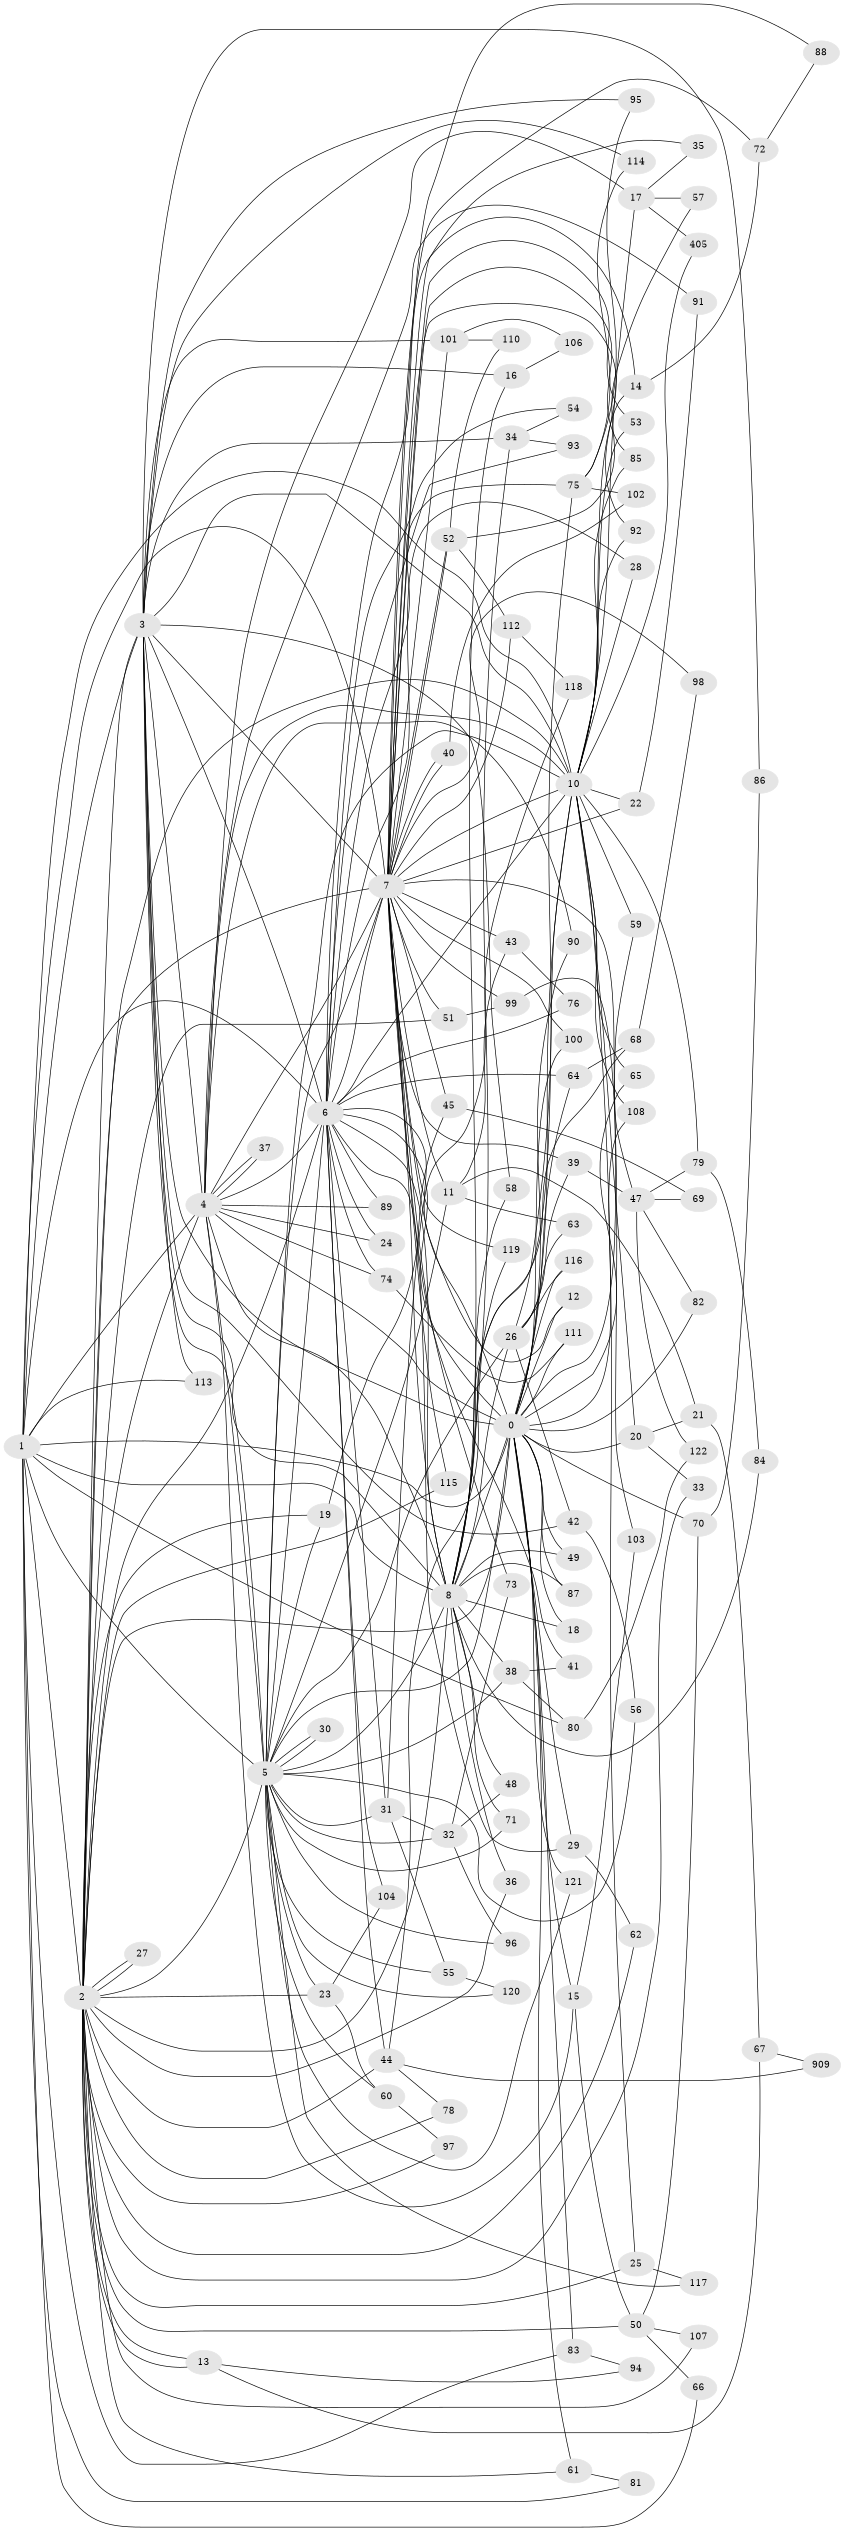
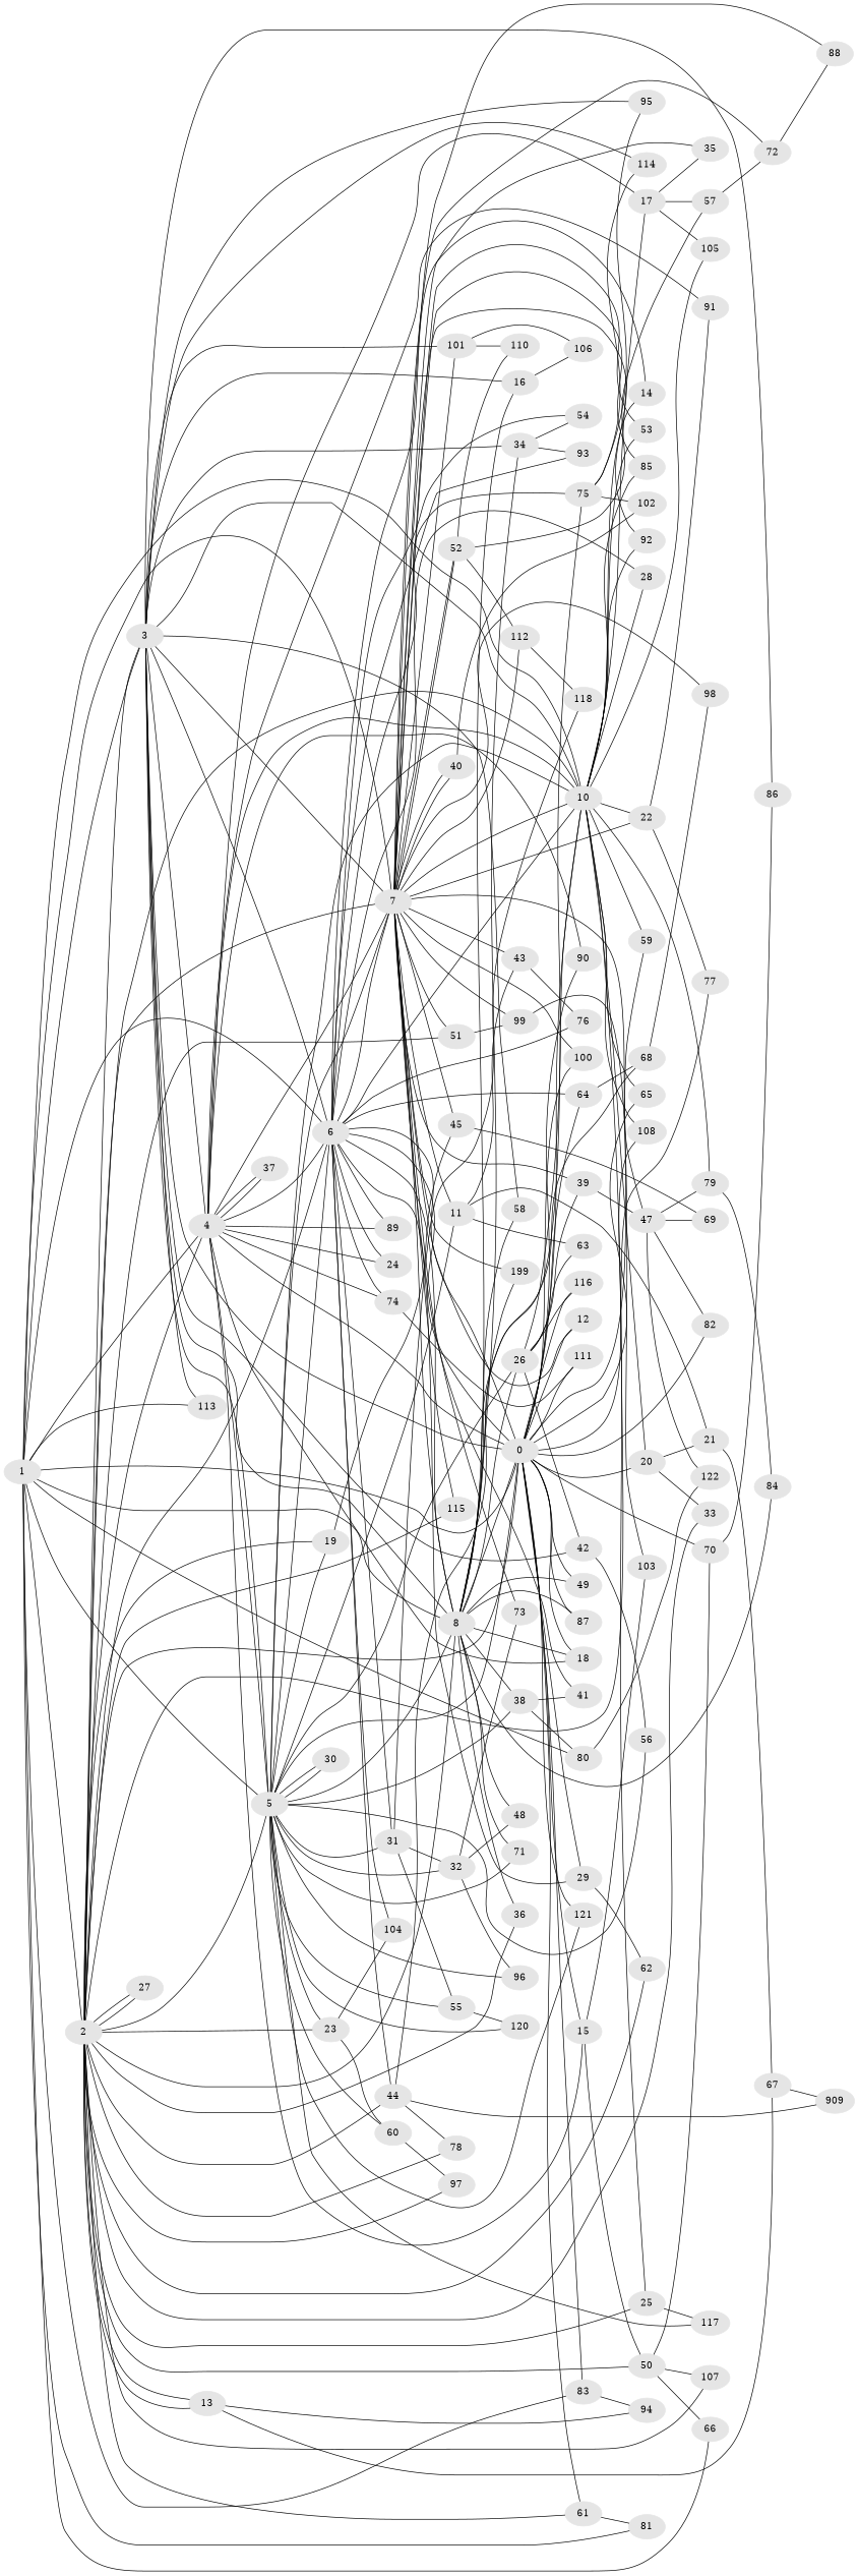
  graph {
    rankdir=LR
    node [color=gray90 style=filled]
    1
    2
    3
    4
    5
    6
    7
    8
    n9 [label=0]
    10
    66
    80
    81
    83
    113
    13
    19
    23
    25
    27
    33
    36
    44
    50
    51
    61
    62
+   77
    78
    97
    107
    115
    16
    34
    42
    58
    86
    95
    101
    114
    15
    17
    24
    37
    74
    89
    90
    91
    11
    26
    30
    31
    32
    38
    55
    56
    60
    71
    96
    117
    120
    121
    12
    14
    28
    29
    54
    64
    75
    76
    93
    104
    22
    35
    39
    40
    41
    43
    45
    47
    52
    53
    72
    73
    85
    88
    92
    98
    99
    100
    112
-   119
+   119 [label=199]
    18
    48
    49
    84
    87
    20
    59
    65
    70
    82
    108
    111
    116
    79
-   105 [label=405]
+   105
    122
    94
    67
    68
    n112 [label=909]
    106
    110
    103
    57
    21
    63
    118
    102
    69
    1 -- 2
    1 -- 3
    1 -- 4
    1 -- 5
    1 -- 6
    1 -- 7
    1 -- 8
    1 -- n9
    1 -- 10
    1 -- 66
    1 -- 80
    1 -- 81
    1 -- 83
    1 -- 113
    2 -- 3
    2 -- 4
    2 -- 5
    2 -- 6
    2 -- 7
    2 -- 8
    2 -- n9
    2 -- 10
    2 -- 13
    2 -- 13
    2 -- 19
    2 -- 23
    2 -- 25
    2 -- 27
    2 -- 27
    2 -- 33
    2 -- 36
    2 -- 44
    2 -- 50
    2 -- 51
    2 -- 61
    2 -- 62
+   2 -- 77
    2 -- 78
    2 -- 97
    2 -- 107
    2 -- 115
    3 -- 4
    3 -- 5
    3 -- 6
    3 -- 7
    3 -- 8
    3 -- n9
    3 -- 10
    3 -- 113
    3 -- 16
    3 -- 34
    3 -- 42
    3 -- 58
    3 -- 86
    3 -- 95
    3 -- 101
    3 -- 114
    4 -- 5
    4 -- 6
    4 -- 7
-   4 -- 8
+   4 -- 18
    4 -- n9
    4 -- 10
    4 -- 15
    4 -- 17
    4 -- 24
    4 -- 37
    4 -- 37
    4 -- 74
    4 -- 89
    4 -- 90
    4 -- 91
    5 -- 6
    5 -- 7
    5 -- 8
    5 -- n9
    5 -- 10
    5 -- 19
    5 -- 23
    5 -- 11
    5 -- 26
    5 -- 30
    5 -- 30
    5 -- 31
    5 -- 32
    5 -- 38
    5 -- 55
    5 -- 56
    5 -- 60
    5 -- 71
    5 -- 96
    5 -- 117
    5 -- 120
    5 -- 121
    6 -- 7
    6 -- 8
    6 -- n9
    6 -- 10
    6 -- 44
    6 -- 24
    6 -- 74
    6 -- 89
    6 -- 31
    6 -- 12
    6 -- 14
    6 -- 28
    6 -- 29
    6 -- 54
    6 -- 64
    6 -- 75
    6 -- 76
    6 -- 93
    6 -- 104
    7 -- 8
    7 -- n9
    7 -- 10
    7 -- 51
    7 -- 115
    7 -- 101
    7 -- 11
    7 -- 22
    7 -- 35
    7 -- 39
    7 -- 40
    7 -- 40
    7 -- 41
    7 -- 43
    7 -- 45
    7 -- 47
    7 -- 52
    7 -- 52
    7 -- 53
    7 -- 72
    7 -- 73
    7 -- 85
    7 -- 88
    7 -- 92
    7 -- 98
    7 -- 99
    7 -- 100
    7 -- 112
    7 -- 119
    8 -- n9
    8 -- 10
    8 -- 36
    8 -- 16
    8 -- 34
    8 -- 58
    8 -- 26
    8 -- 38
    8 -- 71
    8 -- 119
    8 -- 18
    8 -- 48
    8 -- 49
    8 -- 84
    8 -- 87
    n9 -- 10
    n9 -- 83
    n9 -- 61
    n9 -- 15
    n9 -- 90
    n9 -- 121
    n9 -- 12
    n9 -- 29
    n9 -- 64
    n9 -- 100
    n9 -- 18
    n9 -- 49
    n9 -- 87
    n9 -- 20
    n9 -- 59
    n9 -- 65
    n9 -- 70
    n9 -- 82
    n9 -- 108
    n9 -- 111
    n9 -- 116
    10 -- 25
    10 -- 17
    10 -- 14
    10 -- 28
    10 -- 22
    10 -- 53
    10 -- 85
    10 -- 92
    10 -- 20
    10 -- 59
    10 -- 65
    10 -- 108
    10 -- 79
    10 -- 105
    80 -- 122
    83 -- 94
    13 -- 94
    13 -- 67
    19 -- 45
    23 -- 60
    23 -- 104
    25 -- 117
    44 -- 78
    44 -- 68
    44 -- n112
    50 -- 66
    50 -- 107
    50 -- 70
    51 -- 99
    61 -- 81
    16 -- 106
    34 -- 54
    34 -- 93
    42 -- 56
    101 -- 106
    101 -- 110
    15 -- 50
    15 -- 103
    17 -- 35
    17 -- 105
    17 -- 57
    74 -- 111
    11 -- 43
    11 -- 21
    11 -- 63
    26 -- 42
    26 -- 75
    26 -- 39
    26 -- 116
    26 -- 63
    31 -- 32
    31 -- 55
    31 -- 118
    32 -- 96
    32 -- 73
    32 -- 48
    38 -- 80
    38 -- 41
    55 -- 120
    60 -- 97
    29 -- 62
    64 -- 68
    75 -- 95
    75 -- 114
    75 -- 102
+   22 -- 77
    22 -- 91
    39 -- 47
    40 -- 102
    43 -- 76
    45 -- 69
    47 -- 82
    47 -- 79
    47 -- 122
    47 -- 69
    52 -- 112
    52 -- 110
    52 -- 57
    72 -- 88
    99 -- 103
    112 -- 118
    20 -- 33
    20 -- 21
    70 -- 86
    79 -- 84
    67 -- n112
    68 -- 98
-   14 -- 72
+   57 -- 72
    21 -- 67
  }
